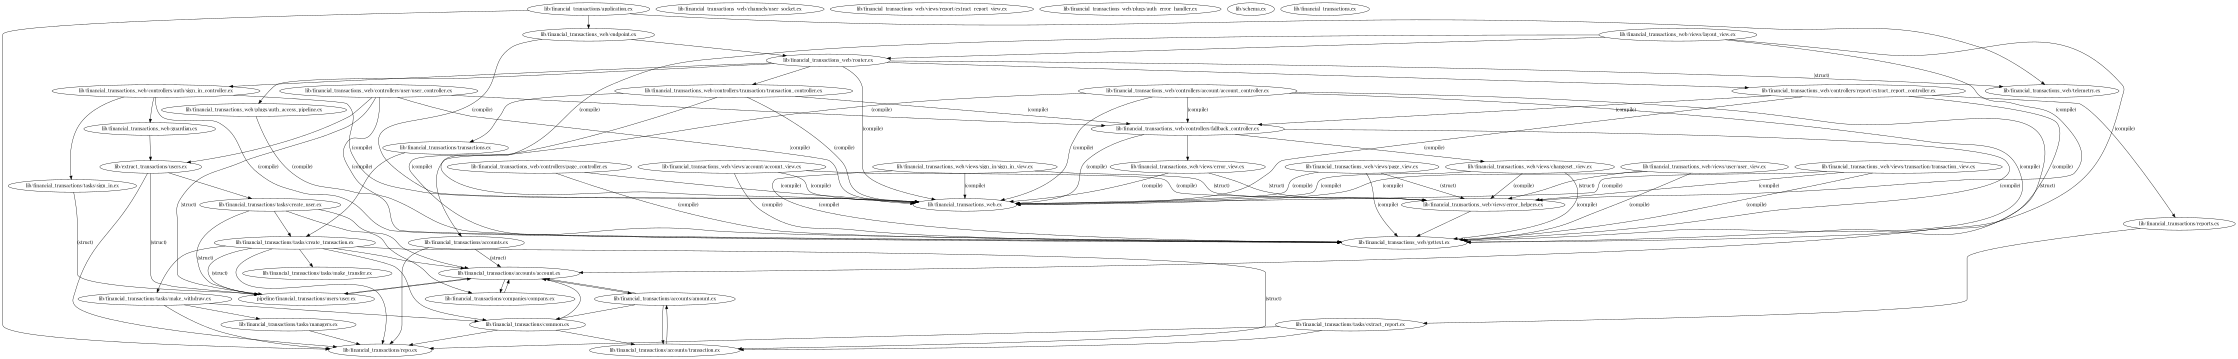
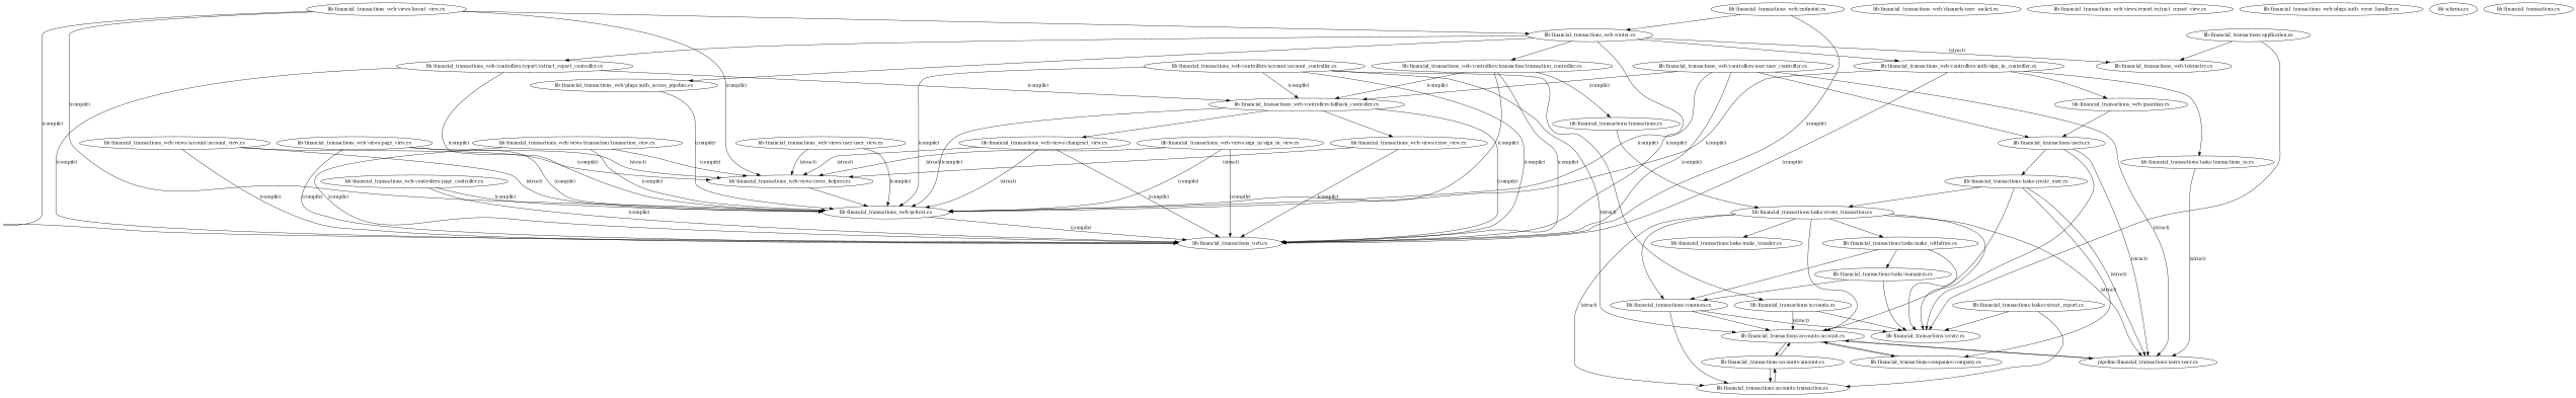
  digraph {
    fontname="Playfair Display"
    node [fontname="Playfair Display"]
    edge [fontname="Playfair Display"]
    "lib/financial_transactions/transactions.ex"
    "lib/financial_transactions/tasks/create_transaction.ex"
    "lib/financial_transactions/accounts/account.ex"
    "lib/financial_transactions/accounts/transaction.ex"
    n5 [label="pipeline/financial_transactions/users/user.ex"]
-   "lib/financial_transactions/repo.ex"
+   "lib/financial_transactions/repo.ex" [label="lib/financial_transactions/create.ex"]
    "lib/financial_transactions/tasks/make_transfer.ex"
    "lib/financial_transactions/tasks/make_withdraw.ex"
    "lib/financial_transactions/common.ex"
    "lib/financial_transactions/accounts/amount.ex"
    "lib/financial_transactions/companies/company.ex"
    "lib/financial_transactions/tasks/managers.ex"
    "lib/financial_transactions_web/controllers/account/account_controller.ex"
    "lib/financial_transactions_web/gettext.ex"
    "lib/financial_transactions/accounts.ex"
    "lib/financial_transactions_web.ex"
    "lib/financial_transactions_web/controllers/fallback_controller.ex"
    "lib/financial_transactions_web/views/changeset_view.ex"
    "lib/financial_transactions_web/views/error_view.ex"
    "lib/financial_transactions_web/views/error_helpers.ex"
    "lib/financial_transactions_web/channels/user_socket.ex"
    "lib/financial_transactions_web/views/sign_in/sign_in_view.ex"
    "lib/financial_transactions_web/views/report/extract_report_view.ex"
    "lib/financial_transactions_web/views/layout_view.ex"
    "lib/financial_transactions_web/router.ex"
    "lib/financial_transactions_web/plugs/auth_access_pipeline.ex"
    "lib/financial_transactions_web/controllers/auth/sign_in_controller.ex"
    "lib/financial_transactions_web/controllers/report/extract_report_controller.ex"
    "lib/financial_transactions_web/controllers/transaction/transaction_controller.ex"
    "lib/financial_transactions_web/telemetry.ex"
-   "lib/financial_transactions/tasks/sign_in.ex"
+   "lib/financial_transactions/tasks/sign_in.ex" [label="lib/financial_transactions/tasks/transactions_in.ex"]
    "lib/financial_transactions_web/guardian.ex"
-   "lib/financial_transactions/reports.ex"
-   "lib/financial_transactions/users.ex" [label="lib/extract_transactions/users.ex"]
+   "lib/financial_transactions/users.ex"
    "lib/financial_transactions/tasks/create_user.ex"
    "lib/financial_transactions/tasks/extract_report.ex"
    "lib/financial_transactions_web/plugs/auth_error_handler.ex"
    "lib/financial_transactions_web/views/user/user_view.ex"
    "lib/schema.ex"
    "lib/financial_transactions_web/views/transaction/transaction_view.ex"
    "lib/financial_transactions_web/views/page_view.ex"
    "lib/financial_transactions.ex"
    "lib/financial_transactions_web/controllers/user/user_controller.ex"
    "lib/financial_transactions_web/controllers/page_controller.ex"
    "lib/financial_transactions_web/endpoint.ex"
    "lib/financial_transactions_web/views/account/account_view.ex"
    "lib/financial_transactions/application.ex"
    "lib/financial_transactions/transactions.ex" -> "lib/financial_transactions/tasks/create_transaction.ex"
    "lib/financial_transactions/tasks/create_transaction.ex" -> "lib/financial_transactions/accounts/account.ex"
    "lib/financial_transactions/tasks/create_transaction.ex" -> "lib/financial_transactions/accounts/transaction.ex" [label="(struct)"]
    "lib/financial_transactions/tasks/create_transaction.ex" -> n5 [label="(struct)"]
    "lib/financial_transactions/tasks/create_transaction.ex" -> "lib/financial_transactions/repo.ex"
    "lib/financial_transactions/tasks/create_transaction.ex" -> "lib/financial_transactions/tasks/make_transfer.ex"
    "lib/financial_transactions/tasks/create_transaction.ex" -> "lib/financial_transactions/tasks/make_withdraw.ex"
    "lib/financial_transactions/tasks/create_transaction.ex" -> "lib/financial_transactions/common.ex"
    "lib/financial_transactions/accounts/account.ex" -> n5
    "lib/financial_transactions/accounts/account.ex" -> "lib/financial_transactions/accounts/amount.ex"
    "lib/financial_transactions/accounts/account.ex" -> "lib/financial_transactions/companies/company.ex"
    "lib/financial_transactions/accounts/transaction.ex" -> "lib/financial_transactions/accounts/amount.ex"
    n5 -> "lib/financial_transactions/accounts/account.ex"
    "lib/financial_transactions/tasks/make_withdraw.ex" -> "lib/financial_transactions/repo.ex"
    "lib/financial_transactions/tasks/make_withdraw.ex" -> "lib/financial_transactions/common.ex"
    "lib/financial_transactions/tasks/make_withdraw.ex" -> "lib/financial_transactions/tasks/managers.ex"
    "lib/financial_transactions/common.ex" -> "lib/financial_transactions/accounts/account.ex"
    "lib/financial_transactions/common.ex" -> "lib/financial_transactions/accounts/transaction.ex"
    "lib/financial_transactions/common.ex" -> "lib/financial_transactions/repo.ex"
    "lib/financial_transactions/accounts/amount.ex" -> "lib/financial_transactions/accounts/account.ex"
    "lib/financial_transactions/accounts/amount.ex" -> "lib/financial_transactions/accounts/transaction.ex"
    "lib/financial_transactions/companies/company.ex" -> "lib/financial_transactions/accounts/account.ex"
    "lib/financial_transactions/tasks/managers.ex" -> "lib/financial_transactions/repo.ex"
-   "lib/financial_transactions/accounts/amount.ex" -> "lib/financial_transactions/common.ex"
+   "lib/financial_transactions/tasks/managers.ex" -> "lib/financial_transactions/common.ex"
    "lib/financial_transactions_web/controllers/account/account_controller.ex" -> "lib/financial_transactions/accounts/account.ex" [label="(struct)"]
    "lib/financial_transactions_web/controllers/account/account_controller.ex" -> "lib/financial_transactions_web/gettext.ex" [label="(compile)"]
    "lib/financial_transactions_web/controllers/account/account_controller.ex" -> "lib/financial_transactions/accounts.ex"
    "lib/financial_transactions_web/controllers/account/account_controller.ex" -> "lib/financial_transactions_web.ex" [label="(compile)"]
    "lib/financial_transactions_web/controllers/account/account_controller.ex" -> "lib/financial_transactions_web/controllers/fallback_controller.ex" [label="(compile)"]
    "lib/financial_transactions/accounts.ex" -> "lib/financial_transactions/accounts/account.ex" [label="(struct)"]
    "lib/financial_transactions/accounts.ex" -> "lib/financial_transactions/repo.ex"
    "lib/financial_transactions_web/controllers/fallback_controller.ex" -> "lib/financial_transactions_web/gettext.ex" [label="(compile)"]
    "lib/financial_transactions_web/controllers/fallback_controller.ex" -> "lib/financial_transactions_web.ex" [label="(compile)"]
    "lib/financial_transactions_web/controllers/fallback_controller.ex" -> "lib/financial_transactions_web/views/changeset_view.ex"
    "lib/financial_transactions_web/controllers/fallback_controller.ex" -> "lib/financial_transactions_web/views/error_view.ex"
-   "lib/financial_transactions_web/views/changeset_view.ex" -> "lib/financial_transactions_web/gettext.ex" [label="(compile)"]
+   "lib/financial_transactions_web/views/changeset_view.ex" -> "lib/financial_transactions_web/gettext.ex" [label="(struct)"]
    "lib/financial_transactions_web/views/changeset_view.ex" -> "lib/financial_transactions_web.ex" [label="(compile)"]
-   "lib/financial_transactions_web/views/changeset_view.ex" -> "lib/financial_transactions_web/views/error_helpers.ex" [label="(compile)"]
+   "lib/financial_transactions_web/views/changeset_view.ex" -> "lib/financial_transactions_web/views/error_helpers.ex" [label="(struct)"]
    "lib/financial_transactions_web/views/error_view.ex" -> "lib/financial_transactions_web.ex" [label="(compile)"]
    "lib/financial_transactions_web/views/error_view.ex" -> "lib/financial_transactions_web/views/error_helpers.ex" [label="(struct)"]
    "lib/financial_transactions_web/views/error_helpers.ex" -> "lib/financial_transactions_web/gettext.ex"
    "lib/financial_transactions_web/views/sign_in/sign_in_view.ex" -> "lib/financial_transactions_web/gettext.ex" [label="(compile)"]
    "lib/financial_transactions_web/views/sign_in/sign_in_view.ex" -> "lib/financial_transactions_web.ex" [label="(compile)"]
    "lib/financial_transactions_web/views/sign_in/sign_in_view.ex" -> "lib/financial_transactions_web/views/error_helpers.ex" [label="(struct)"]
    "lib/financial_transactions_web/views/layout_view.ex" -> "lib/financial_transactions_web/gettext.ex" [label="(compile)"]
    "lib/financial_transactions_web/views/layout_view.ex" -> "lib/financial_transactions_web.ex" [label="(compile)"]
    "lib/financial_transactions_web/views/layout_view.ex" -> "lib/financial_transactions_web/views/error_helpers.ex" [label="(compile)"]
    "lib/financial_transactions_web/views/layout_view.ex" -> "lib/financial_transactions_web/router.ex"
    "lib/financial_transactions_web/router.ex" -> "lib/financial_transactions_web.ex" [label="(compile)"]
    "lib/financial_transactions_web/router.ex" -> "lib/financial_transactions_web/plugs/auth_access_pipeline.ex"
    "lib/financial_transactions_web/router.ex" -> "lib/financial_transactions_web/controllers/auth/sign_in_controller.ex"
    "lib/financial_transactions_web/router.ex" -> "lib/financial_transactions_web/controllers/report/extract_report_controller.ex"
    "lib/financial_transactions_web/router.ex" -> "lib/financial_transactions_web/controllers/transaction/transaction_controller.ex"
    "lib/financial_transactions_web/router.ex" -> "lib/financial_transactions_web/telemetry.ex" [label="(struct)"]
    "lib/financial_transactions_web/plugs/auth_access_pipeline.ex" -> "lib/financial_transactions_web/gettext.ex" [label="(compile)"]
    "lib/financial_transactions_web/controllers/auth/sign_in_controller.ex" -> "lib/financial_transactions_web/gettext.ex" [label="(compile)"]
    "lib/financial_transactions_web/controllers/auth/sign_in_controller.ex" -> "lib/financial_transactions_web.ex" [label="(compile)"]
    "lib/financial_transactions_web/controllers/auth/sign_in_controller.ex" -> "lib/financial_transactions/tasks/sign_in.ex"
    "lib/financial_transactions_web/controllers/auth/sign_in_controller.ex" -> "lib/financial_transactions_web/guardian.ex"
    "lib/financial_transactions_web/controllers/report/extract_report_controller.ex" -> "lib/financial_transactions_web/gettext.ex" [label="(compile)"]
    "lib/financial_transactions_web/controllers/report/extract_report_controller.ex" -> "lib/financial_transactions_web.ex" [label="(compile)"]
    "lib/financial_transactions_web/controllers/report/extract_report_controller.ex" -> "lib/financial_transactions_web/controllers/fallback_controller.ex" [label="(compile)"]
-   "lib/financial_transactions_web/controllers/report/extract_report_controller.ex" -> "lib/financial_transactions/reports.ex"
    "lib/financial_transactions_web/controllers/transaction/transaction_controller.ex" -> "lib/financial_transactions/transactions.ex"
    "lib/financial_transactions_web/controllers/transaction/transaction_controller.ex" -> "lib/financial_transactions_web/gettext.ex" [label="(compile)"]
    "lib/financial_transactions_web/controllers/transaction/transaction_controller.ex" -> "lib/financial_transactions_web.ex" [label="(compile)"]
    "lib/financial_transactions_web/controllers/transaction/transaction_controller.ex" -> "lib/financial_transactions_web/controllers/fallback_controller.ex" [label="(compile)"]
    "lib/financial_transactions/tasks/sign_in.ex" -> n5 [label="(struct)"]
    "lib/financial_transactions_web/guardian.ex" -> "lib/financial_transactions/users.ex"
-   "lib/financial_transactions/reports.ex" -> "lib/financial_transactions/tasks/extract_report.ex"
    "lib/financial_transactions/users.ex" -> n5 [label="(struct)"]
    "lib/financial_transactions/users.ex" -> "lib/financial_transactions/repo.ex"
    "lib/financial_transactions/users.ex" -> "lib/financial_transactions/tasks/create_user.ex"
    "lib/financial_transactions/tasks/create_user.ex" -> "lib/financial_transactions/tasks/create_transaction.ex"
    "lib/financial_transactions/tasks/create_user.ex" -> "lib/financial_transactions/accounts/account.ex"
    "lib/financial_transactions/tasks/create_user.ex" -> n5 [label="(struct)"]
    "lib/financial_transactions/tasks/create_user.ex" -> "lib/financial_transactions/companies/company.ex"
    "lib/financial_transactions/tasks/extract_report.ex" -> "lib/financial_transactions/accounts/transaction.ex"
    "lib/financial_transactions/tasks/extract_report.ex" -> "lib/financial_transactions/repo.ex"
    "lib/financial_transactions_web/views/user/user_view.ex" -> "lib/financial_transactions_web/gettext.ex" [label="(compile)"]
-   "lib/financial_transactions_web/views/user/user_view.ex" -> "lib/financial_transactions_web.ex" [label="(compile)"]
+   "lib/financial_transactions_web/gettext.ex" -> "lib/financial_transactions_web.ex" [label="(compile)"]
    "lib/financial_transactions_web/views/user/user_view.ex" -> "lib/financial_transactions_web/views/error_helpers.ex" [label="(struct)"]
    "lib/financial_transactions_web/views/transaction/transaction_view.ex" -> "lib/financial_transactions_web/gettext.ex" [label="(compile)"]
    "lib/financial_transactions_web/views/transaction/transaction_view.ex" -> "lib/financial_transactions_web.ex" [label="(compile)"]
    "lib/financial_transactions_web/views/transaction/transaction_view.ex" -> "lib/financial_transactions_web/views/error_helpers.ex" [label="(compile)"]
    "lib/financial_transactions_web/views/page_view.ex" -> "lib/financial_transactions_web/gettext.ex" [label="(compile)"]
    "lib/financial_transactions_web/views/page_view.ex" -> "lib/financial_transactions_web.ex" [label="(compile)"]
    "lib/financial_transactions_web/views/page_view.ex" -> "lib/financial_transactions_web/views/error_helpers.ex" [label="(struct)"]
    "lib/financial_transactions_web/controllers/user/user_controller.ex" -> n5 [label="(struct)"]
    "lib/financial_transactions_web/controllers/user/user_controller.ex" -> "lib/financial_transactions_web/gettext.ex" [label="(compile)"]
    "lib/financial_transactions_web/controllers/user/user_controller.ex" -> "lib/financial_transactions_web.ex" [label="(compile)"]
    "lib/financial_transactions_web/controllers/user/user_controller.ex" -> "lib/financial_transactions_web/controllers/fallback_controller.ex" [label="(compile)"]
    "lib/financial_transactions_web/controllers/user/user_controller.ex" -> "lib/financial_transactions/users.ex"
    "lib/financial_transactions_web/controllers/page_controller.ex" -> "lib/financial_transactions_web/gettext.ex" [label="(compile)"]
    "lib/financial_transactions_web/controllers/page_controller.ex" -> "lib/financial_transactions_web.ex" [label="(compile)"]
    "lib/financial_transactions_web/endpoint.ex" -> "lib/financial_transactions_web.ex" [label="(compile)"]
    "lib/financial_transactions_web/endpoint.ex" -> "lib/financial_transactions_web/router.ex"
-   "lib/financial_transactions_web/views/account/account_view.ex" -> "lib/financial_transactions_web/gettext.ex" [label="(compile)"]
+   "lib/financial_transactions_web/views/account/account_view.ex" -> "lib/financial_transactions_web/gettext.ex" [label="(struct)"]
    "lib/financial_transactions_web/views/account/account_view.ex" -> "lib/financial_transactions_web.ex" [label="(compile)"]
    "lib/financial_transactions_web/views/account/account_view.ex" -> "lib/financial_transactions_web/views/error_helpers.ex" [label="(compile)"]
    "lib/financial_transactions/application.ex" -> "lib/financial_transactions/repo.ex"
    "lib/financial_transactions/application.ex" -> "lib/financial_transactions_web/telemetry.ex"
-   "lib/financial_transactions/application.ex" -> "lib/financial_transactions_web/endpoint.ex"
  }
